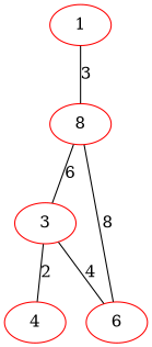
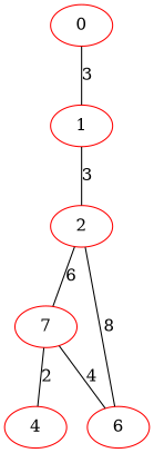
  graph {
    node [color=red weight=1]
+   0
    1
-   2 [label=8]
-   3
+   2
+   3 [label=7]
    6
    4
+   0 -- 1 [label=3]
    1 -- 2 [label=3]
    2 -- 3 [label=6]
    2 -- 6 [label=8]
    3 -- 6 [label=4]
    3 -- 4 [label=2]
  }
